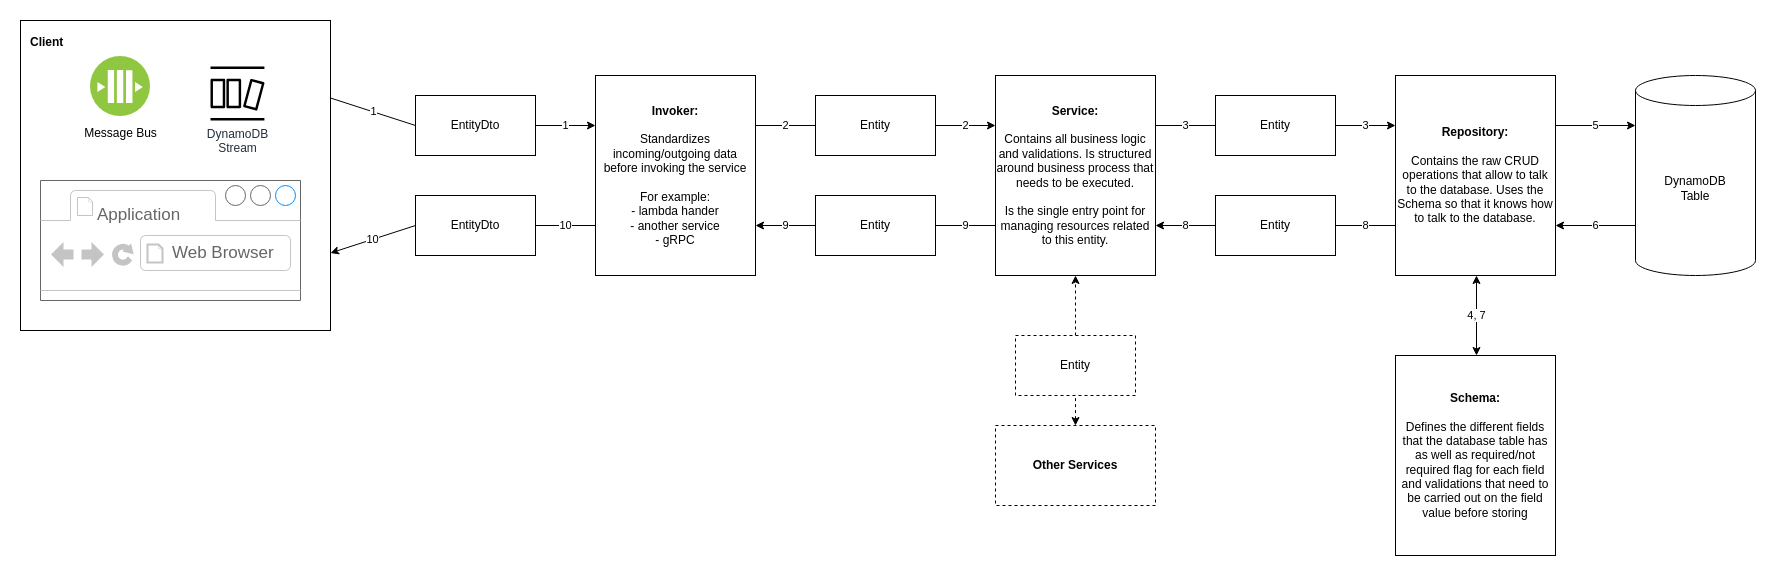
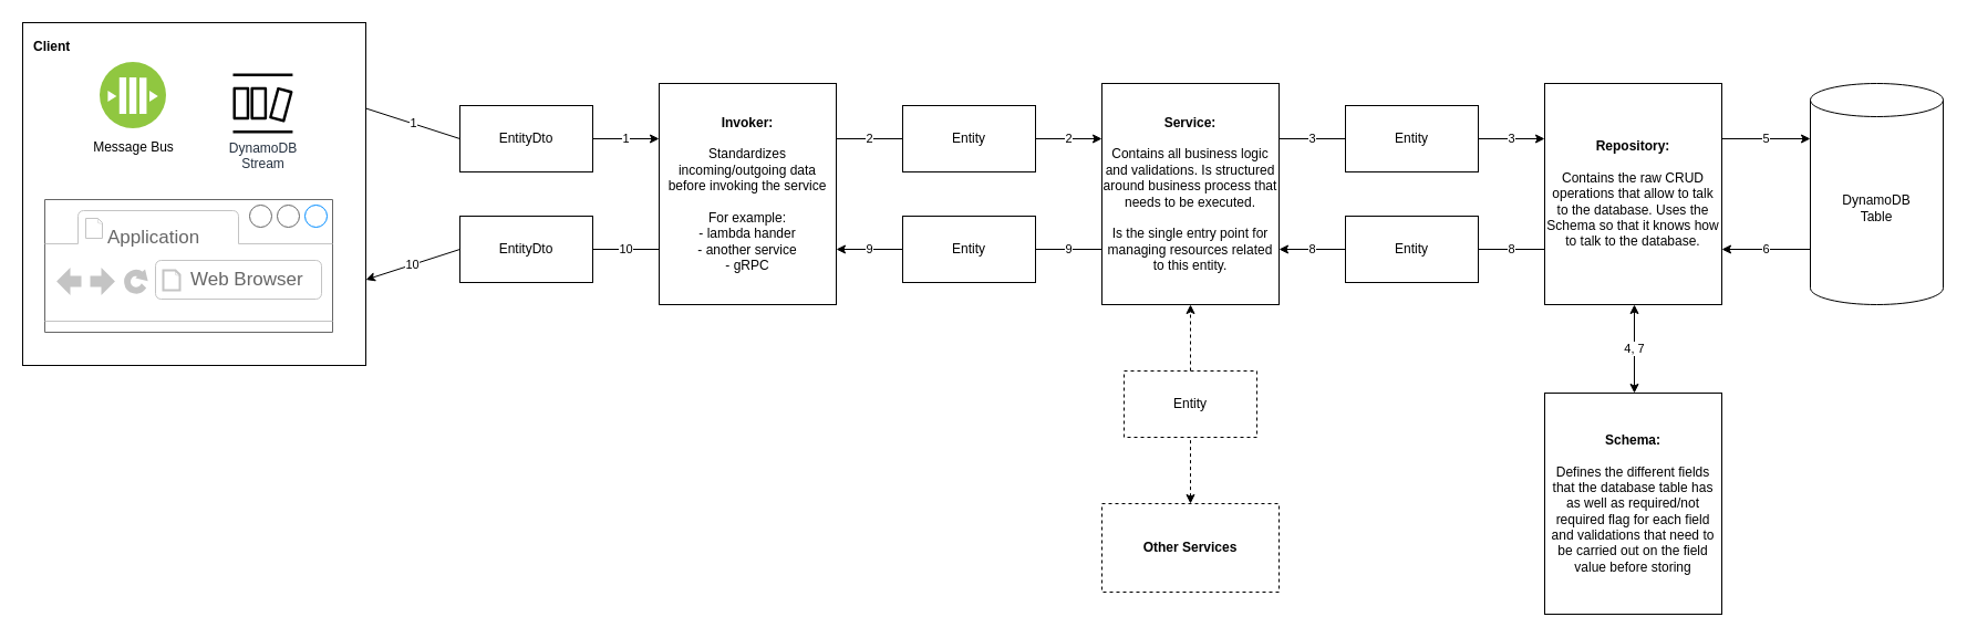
  <mxCell id="0" />
  <mxCell id="1" parent="0" />
  <mxCell id="2" value="&lt;b&gt;Invoker:&lt;/b&gt;&lt;br&gt;&lt;br&gt;Standardizes incoming/outgoing data before invoking the service&lt;br&gt;&lt;br&gt;For example:&lt;br&gt;- lambda hander&lt;br&gt;- another service&lt;br&gt;- gRPC" style="rounded=0;whiteSpace=wrap;html=1;" parent="1" vertex="1"><mxGeometry x="595" y="75" width="160" height="200" as="geometry" /></mxCell>
  <mxCell id="3" value="&lt;b&gt;Service:&lt;/b&gt;&lt;br&gt;&lt;br&gt;Contains all business logic and validations. Is structured around business process that needs to be executed.&lt;br&gt;&lt;br&gt;Is the single entry point for managing resources related to this entity." style="rounded=0;whiteSpace=wrap;html=1;" parent="1" vertex="1"><mxGeometry x="995" y="75" width="160" height="200" as="geometry" /></mxCell>
  <mxCell id="4" value="DynamoDB&lt;br&gt;Table" style="shape=cylinder3;whiteSpace=wrap;html=1;boundedLbl=1;backgroundOutline=1;size=15;" parent="1" vertex="1"><mxGeometry x="1635" y="75" width="120" height="200" as="geometry" /></mxCell>
  <mxCell id="5" value="2" style="endArrow=classic;html=1;rounded=0;exitX=1;exitY=0.5;exitDx=0;exitDy=0;entryX=0;entryY=0.25;entryDx=0;entryDy=0;startArrow=none;" parent="1" source="9" target="3" edge="1"><mxGeometry width="50" height="50" relative="1" as="geometry"><mxPoint x="1155" y="235" as="sourcePoint" /><mxPoint x="1205" y="185" as="targetPoint" /></mxGeometry></mxCell>
  <mxCell id="6" value="&lt;b&gt;Schema:&lt;/b&gt;&lt;br&gt;&lt;br&gt;Defines the different fields that the database table has as well as required/not required flag for each field and validations that need to be carried out on the field value before storing" style="rounded=0;whiteSpace=wrap;html=1;" parent="1" vertex="1"><mxGeometry x="1395" y="355" width="160" height="200" as="geometry" /></mxCell>
  <mxCell id="7" value="&lt;b&gt;Repository:&lt;/b&gt;&lt;br&gt;&lt;br&gt;Contains the raw CRUD operations that allow to talk to the database. Uses the Schema so that it knows how to talk to the database." style="rounded=0;whiteSpace=wrap;html=1;" parent="1" vertex="1"><mxGeometry x="1395" y="75" width="160" height="200" as="geometry" /></mxCell>
  <mxCell id="8" value="4, 7" style="endArrow=classic;html=1;rounded=0;exitX=0.5;exitY=1;exitDx=0;exitDy=0;startArrow=classic;startFill=1;" parent="1" edge="1"><mxGeometry width="50" height="50" relative="1" as="geometry"><mxPoint x="1476" y="275" as="sourcePoint" /><mxPoint x="1476" y="355" as="targetPoint" /><Array as="points"><mxPoint x="1476" y="315" /></Array></mxGeometry></mxCell>
  <mxCell id="9" value="Entity" style="rounded=0;whiteSpace=wrap;html=1;" parent="1" vertex="1"><mxGeometry x="815" y="95" width="120" height="60" as="geometry" /></mxCell>
  <mxCell id="10" value="2" style="endArrow=none;html=1;rounded=0;exitX=1;exitY=0.25;exitDx=0;exitDy=0;entryX=0;entryY=0.5;entryDx=0;entryDy=0;" parent="1" source="2" target="9" edge="1"><mxGeometry width="50" height="50" relative="1" as="geometry"><mxPoint y="125" as="sourcePoint" x="755" /><mxPoint x="995" y="125" as="targetPoint" /></mxGeometry></mxCell>
  <mxCell id="11" value="Entity" style="rounded=0;whiteSpace=wrap;html=1;" parent="1" vertex="1"><mxGeometry x="815" y="195" width="120" height="60" as="geometry" /></mxCell>
  <mxCell id="12" value="9" style="endArrow=none;html=1;rounded=0;exitX=1;exitY=0.75;exitDx=0;exitDy=0;entryX=0;entryY=0.5;entryDx=0;entryDy=0;startArrow=classic;startFill=1;" parent="1" source="2" target="11" edge="1"><mxGeometry width="50" height="50" relative="1" as="geometry"><mxPoint x="765" y="135" as="sourcePoint" /><mxPoint x="825" y="135" as="targetPoint" /></mxGeometry></mxCell>
  <mxCell id="13" value="9" style="endArrow=none;html=1;rounded=0;exitX=1;exitY=0.5;exitDx=0;exitDy=0;entryX=0;entryY=0.75;entryDx=0;entryDy=0;startArrow=none;endFill=0;" parent="1" source="11" target="3" edge="1"><mxGeometry width="50" height="50" relative="1" as="geometry"><mxPoint x="945" y="135" as="sourcePoint" /><mxPoint x="1005" y="135" as="targetPoint" /></mxGeometry></mxCell>
  <mxCell id="14" value="3" style="endArrow=classic;html=1;rounded=0;exitX=1;exitY=0.5;exitDx=0;exitDy=0;startArrow=none;entryX=0;entryY=0.25;entryDx=0;entryDy=0;" parent="1" source="15" target="7" edge="1"><mxGeometry width="50" height="50" relative="1" as="geometry"><mxPoint x="1555" y="235" as="sourcePoint" /><mxPoint x="1365" y="165" as="targetPoint" /></mxGeometry></mxCell>
  <mxCell id="15" value="Entity" style="rounded=0;whiteSpace=wrap;html=1;" parent="1" vertex="1"><mxGeometry x="1215" y="95" width="120" height="60" as="geometry" /></mxCell>
  <mxCell id="16" value="3" style="endArrow=none;html=1;rounded=0;entryX=0;entryY=0.5;entryDx=0;entryDy=0;exitX=1;exitY=0.25;exitDx=0;exitDy=0;" parent="1" source="3" target="15" edge="1"><mxGeometry width="50" height="50" relative="1" as="geometry"><mxPoint x="1175" y="155" as="sourcePoint" /><mxPoint x="1395" y="125" as="targetPoint" /></mxGeometry></mxCell>
  <mxCell id="17" value="Entity" style="rounded=0;whiteSpace=wrap;html=1;" parent="1" vertex="1"><mxGeometry x="1215" y="195" width="120" height="60" as="geometry" /></mxCell>
  <mxCell id="18" value="8" style="endArrow=none;html=1;rounded=0;exitX=1;exitY=0.75;exitDx=0;exitDy=0;entryX=0;entryY=0.5;entryDx=0;entryDy=0;startArrow=classic;startFill=1;" parent="1" source="3" target="17" edge="1"><mxGeometry width="50" height="50" relative="1" as="geometry"><mxPoint x="1155" y="215" as="sourcePoint" /><mxPoint x="1225" y="125" as="targetPoint" /></mxGeometry></mxCell>
  <mxCell id="19" value="8" style="endArrow=none;html=1;rounded=0;exitX=1;exitY=0.5;exitDx=0;exitDy=0;startArrow=none;endFill=0;entryX=0;entryY=0.75;entryDx=0;entryDy=0;" parent="1" source="17" target="7" edge="1"><mxGeometry width="50" height="50" relative="1" as="geometry"><mxPoint x="1345" y="125" as="sourcePoint" /><mxPoint x="1355" y="305" as="targetPoint" /></mxGeometry></mxCell>
  <mxCell id="20" value="5" style="endArrow=classic;html=1;rounded=0;exitX=1;exitY=0.25;exitDx=0;exitDy=0;startArrow=none;entryX=0;entryY=0;entryDx=0;entryDy=50;entryPerimeter=0;" parent="1" source="7" target="4" edge="1"><mxGeometry width="50" height="50" relative="1" as="geometry"><mxPoint x="1345" y="135" as="sourcePoint" /><mxPoint x="1405" y="135" as="targetPoint" /></mxGeometry></mxCell>
  <mxCell id="21" value="6" style="endArrow=none;html=1;rounded=0;exitX=1;exitY=0.75;exitDx=0;exitDy=0;entryX=0;entryY=0.75;entryDx=0;entryDy=0;startArrow=classic;startFill=1;entryPerimeter=0;" parent="1" source="7" target="4" edge="1"><mxGeometry width="50" height="50" relative="1" as="geometry"><mxPoint x="1165" y="235" as="sourcePoint" /><mxPoint x="1225" y="235" as="targetPoint" /></mxGeometry></mxCell>
  <mxCell id="22" value="1" style="endArrow=none;html=1;rounded=0;entryX=0;entryY=0.5;entryDx=0;entryDy=0;startArrow=none;endFill=0;exitX=1;exitY=0.25;exitDx=0;exitDy=0;" edge="1" parent="1" source="26" target="23"><mxGeometry width="50" height="50" relative="1" as="geometry"><mxPoint x="315" y="175.863" as="sourcePoint" /><mxPoint x="205" y="225" as="targetPoint" /></mxGeometry></mxCell>
  <mxCell id="23" value="EntityDto" style="rounded=0;whiteSpace=wrap;html=1;" vertex="1" parent="1"><mxGeometry x="415" y="95" width="120" height="60" as="geometry" /></mxCell>
  <mxCell id="24" value="1" style="endArrow=classic;html=1;rounded=0;exitX=1;exitY=0.5;exitDx=0;exitDy=0;entryX=0;entryY=0.25;entryDx=0;entryDy=0;startArrow=none;" edge="1" parent="1" source="23" target="2"><mxGeometry width="50" height="50" relative="1" as="geometry"><mxPoint x="515" y="105" as="sourcePoint" /><mxPoint x="605" y="135" as="targetPoint" /></mxGeometry></mxCell>
  <mxCell id="25" value="" style="group" vertex="1" connectable="0" parent="1"><mxGeometry x="20" y="20" width="310" height="310" as="geometry" /></mxCell>
  <mxCell id="26" value="&lt;b&gt;Client&lt;/b&gt;" style="rounded=0;whiteSpace=wrap;html=1;fontColor=#000000;fillColor=default;align=left;verticalAlign=top;spacing=10;" vertex="1" parent="25"><mxGeometry width="310" height="310" as="geometry" /></mxCell>
  <mxCell id="27" value="Message Bus" style="aspect=fixed;perimeter=ellipsePerimeter;html=1;align=center;shadow=0;dashed=0;fontColor=#000000;labelBackgroundColor=#ffffff;fontSize=12;spacingTop=3;image;image=img/lib/ibm/blockchain/message_bus.svg;" vertex="1" parent="25"><mxGeometry x="70" y="36" width="60" height="60" as="geometry" /></mxCell>
  <mxCell id="28" value="DynamoDB&lt;br&gt;Stream" style="sketch=0;outlineConnect=0;fontColor=#232F3E;gradientColor=none;fillColor=#000000;strokeColor=none;dashed=0;verticalLabelPosition=bottom;verticalAlign=top;align=center;html=1;fontSize=12;fontStyle=0;aspect=fixed;pointerEvents=1;shape=mxgraph.aws4.dynamodb_stream;" vertex="1" parent="25"><mxGeometry x="190" y="46" width="54" height="54" as="geometry" /></mxCell>
  <mxCell id="29" value="" style="strokeWidth=1;shadow=0;dashed=0;align=center;html=1;shape=mxgraph.mockup.containers.browserWindow;rSize=0;strokeColor=#666666;strokeColor2=#008cff;strokeColor3=#c4c4c4;mainText=,;recursiveResize=0;" vertex="1" parent="25"><mxGeometry x="20" y="160" width="260" height="120" as="geometry" /></mxCell>
  <mxCell id="30" value="Application" style="strokeWidth=1;shadow=0;dashed=0;align=center;html=1;shape=mxgraph.mockup.containers.anchor;fontSize=17;fontColor=#666666;align=left;" vertex="1" parent="29"><mxGeometry x="55" y="22" width="110" height="26" as="geometry" /></mxCell>
  <mxCell id="31" value="Web Browser" style="strokeWidth=1;shadow=0;dashed=0;align=center;html=1;shape=mxgraph.mockup.containers.anchor;rSize=0;fontSize=17;fontColor=#666666;align=left;" vertex="1" parent="29"><mxGeometry x="130" y="60" width="250" height="26" as="geometry" /></mxCell>
  <mxCell id="32" value="10" style="endArrow=classic;html=1;rounded=0;exitX=0;exitY=0.5;exitDx=0;exitDy=0;entryX=1;entryY=0.75;entryDx=0;entryDy=0;startArrow=none;" edge="1" parent="1" source="33" target="26"><mxGeometry width="50" height="50" relative="1" as="geometry"><mxPoint x="525" y="135" as="sourcePoint" /><mxPoint x="605" y="135" as="targetPoint" /></mxGeometry></mxCell>
  <mxCell id="33" value="EntityDto" style="rounded=0;whiteSpace=wrap;html=1;" vertex="1" parent="1"><mxGeometry x="415" y="195" width="120" height="60" as="geometry" /></mxCell>
  <mxCell id="34" value="10" style="endArrow=none;html=1;rounded=0;entryX=0;entryY=0.75;entryDx=0;entryDy=0;startArrow=none;endFill=0;exitX=1;exitY=0.5;exitDx=0;exitDy=0;" edge="1" parent="1" source="33" target="2"><mxGeometry width="50" height="50" relative="1" as="geometry"><mxPoint x="325" y="107.5" as="sourcePoint" /><mxPoint x="405" y="135" as="targetPoint" /></mxGeometry></mxCell>
- <mxCell id="35" value="&lt;b&gt;Other Services&lt;/b&gt;" style="rounded=0;whiteSpace=wrap;html=1;dashed=1;" vertex="1" parent="1"><mxGeometry x="995" y="425" width="160" height="80" as="geometry" /></mxCell>
+ <mxCell id="35" value="&lt;b&gt;Other Services&lt;/b&gt;" style="rounded=0;whiteSpace=wrap;html=1;dashed=1;" vertex="1" parent="1"><mxGeometry x="995" y="455" width="160" height="80" as="geometry" /></mxCell>
  <mxCell id="36" value="" style="endArrow=classic;html=1;rounded=0;fontColor=#000000;entryX=0.5;entryY=1;entryDx=0;entryDy=0;startArrow=none;startFill=0;exitX=0.5;exitY=0;exitDx=0;exitDy=0;dashed=1;" edge="1" parent="1" source="37" target="3"><mxGeometry width="50" height="50" relative="1" as="geometry"><mxPoint x="1095" y="325" as="sourcePoint" /><mxPoint x="1045" y="325" as="targetPoint" /></mxGeometry></mxCell>
  <mxCell id="37" value="Entity" style="rounded=0;whiteSpace=wrap;html=1;dashed=1;" vertex="1" parent="1"><mxGeometry x="1015" y="335" width="120" height="60" as="geometry" /></mxCell>
  <mxCell id="38" value="" style="endArrow=none;html=1;rounded=0;fontColor=#000000;entryX=0.5;entryY=1;entryDx=0;entryDy=0;startArrow=classic;startFill=1;exitX=0.5;exitY=0;exitDx=0;exitDy=0;endFill=0;dashed=1;" edge="1" parent="1" source="35" target="37"><mxGeometry width="50" height="50" relative="1" as="geometry"><mxPoint x="1085" y="355" as="sourcePoint" /><mxPoint x="1085" y="285" as="targetPoint" /></mxGeometry></mxCell>
